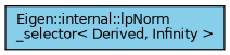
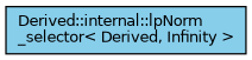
  digraph {
    rankdir=LR
-   n1 [color=black fillcolor=skyblue fontname=Helvetica fontsize=10 height=0.2 label="Eigen::internal::lpNorm\l_selector\< Derived, Infinity \>" shape=record style=filled width=0.4]
+   n1 [color=black fillcolor=skyblue fontname=Helvetica fontsize=10 height=0.2 label="Derived::internal::lpNorm\l_selector\< Derived, Infinity \>" shape=record style=filled width=0.4]
  }
